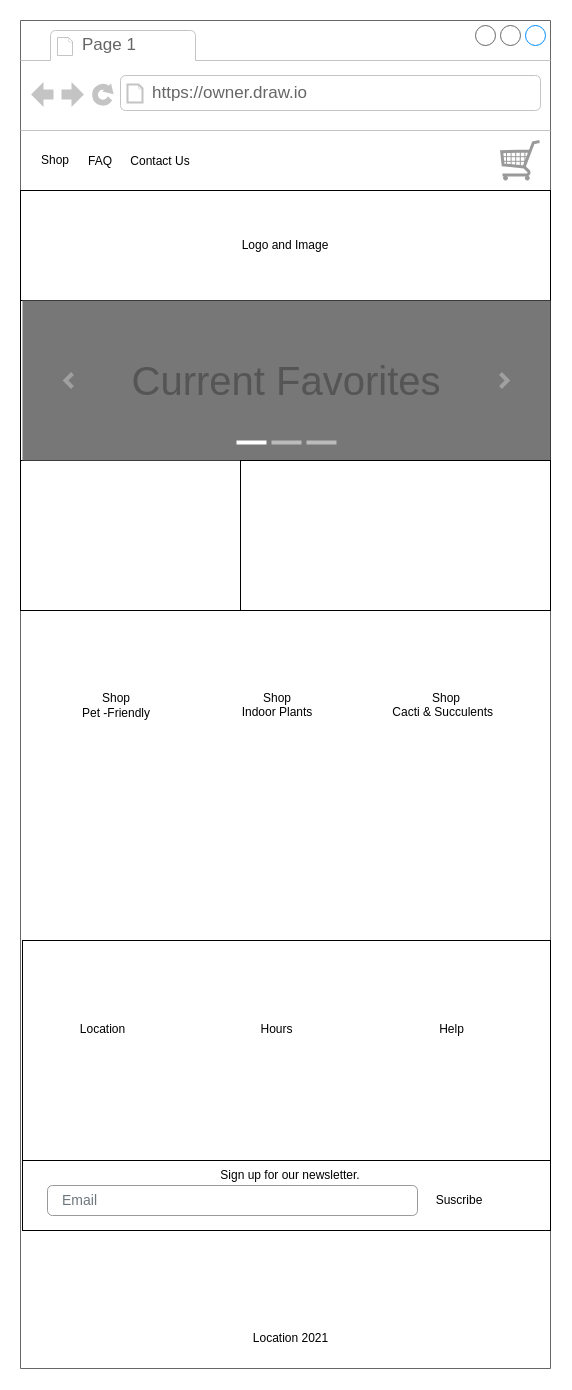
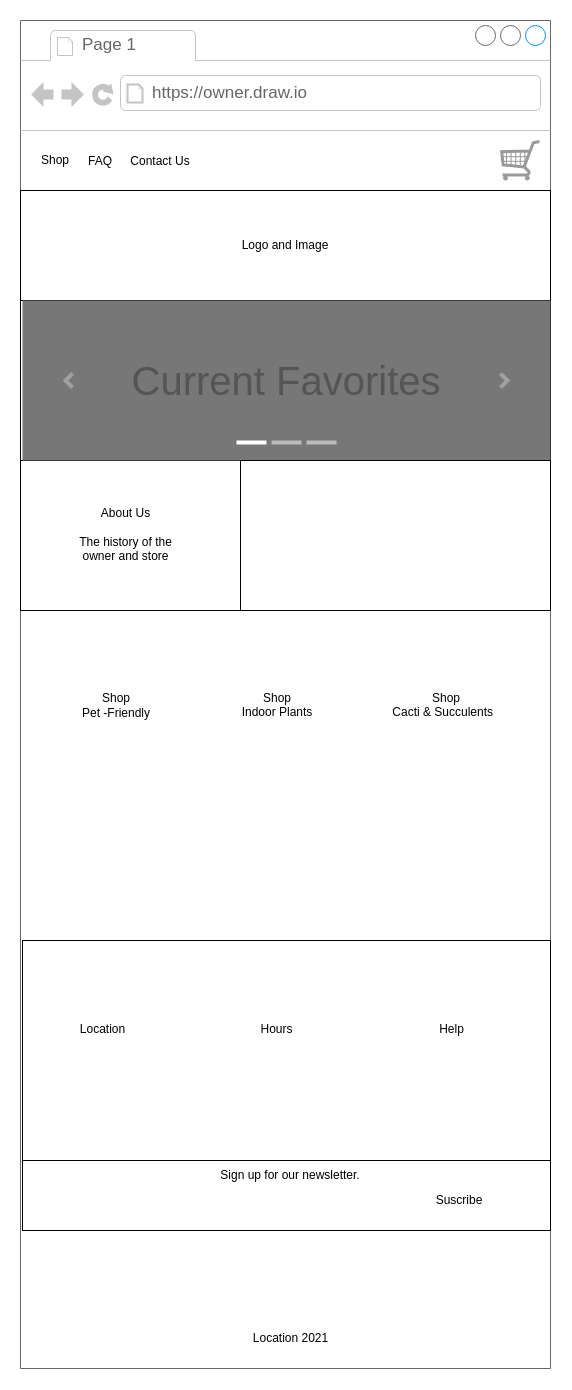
  <mxCell id="0" />
  <mxCell id="1" parent="0" />
  <mxCell id="2" value="" style="strokeWidth=1;shadow=0;dashed=0;align=center;html=1;shape=mxgraph.mockup.containers.browserWindow;rSize=0;strokeColor=#666666;strokeColor2=#008cff;strokeColor3=#c4c4c4;mainText=,;recursiveResize=0;" parent="1" vertex="1"><mxGeometry x="20" y="20" width="530" height="1348" as="geometry" /></mxCell>
  <mxCell id="3" value="Page 1" style="strokeWidth=1;shadow=0;dashed=0;align=center;html=1;shape=mxgraph.mockup.containers.anchor;fontSize=17;fontColor=#666666;align=left;" parent="2" vertex="1"><mxGeometry x="60" y="12" width="110" height="26" as="geometry" /></mxCell>
  <mxCell id="4" value="https://owner.draw.io" style="strokeWidth=1;shadow=0;dashed=0;align=center;html=1;shape=mxgraph.mockup.containers.anchor;rSize=0;fontSize=17;fontColor=#666666;align=left;" parent="2" vertex="1"><mxGeometry x="130" y="60" width="250" height="26" as="geometry" /></mxCell>
  <mxCell id="5" value="" style="verticalLabelPosition=bottom;shadow=0;dashed=0;align=center;html=1;verticalAlign=top;strokeWidth=1;shape=mxgraph.mockup.misc.shoppingCart;strokeColor=#999999;" parent="2" vertex="1"><mxGeometry x="480" y="120" width="40" height="40" as="geometry" /></mxCell>
  <mxCell id="6" value="" style="rounded=0;whiteSpace=wrap;html=1;" parent="2" vertex="1"><mxGeometry y="170" width="530" height="110" as="geometry" /></mxCell>
  <mxCell id="7" value="Logo and Image" style="text;html=1;strokeColor=none;fillColor=none;align=center;verticalAlign=middle;whiteSpace=wrap;rounded=0;" parent="2" vertex="1"><mxGeometry x="218" y="210" width="94" height="30" as="geometry" /></mxCell>
  <mxCell id="8" value="" style="rounded=0;whiteSpace=wrap;html=1;" parent="2" vertex="1"><mxGeometry y="440" width="530" height="150" as="geometry" /></mxCell>
+ <mxCell id="9" value="About Us&lt;br&gt;&lt;br&gt;The history of the owner and store" style="text;html=1;strokeColor=none;fillColor=none;align=center;verticalAlign=middle;whiteSpace=wrap;rounded=0;" parent="2" vertex="1"><mxGeometry x="41" y="468" width="129" height="92" as="geometry" /></mxCell>
  <mxCell id="10" value="" style="rounded=0;whiteSpace=wrap;html=1;" parent="2" vertex="1"><mxGeometry y="280" width="530" height="160" as="geometry" /></mxCell>
  <mxCell id="11" value="Current Favorites" style="html=1;shadow=0;dashed=0;strokeColor=none;strokeWidth=1;fillColor=#777777;fontColor=#555555;whiteSpace=wrap;align=center;verticalAlign=middle;fontStyle=0;fontSize=40;" parent="2" vertex="1"><mxGeometry x="2" y="280" width="528" height="160" as="geometry" /></mxCell>
  <mxCell id="12" value="" style="html=1;verticalLabelPosition=bottom;labelBackgroundColor=#ffffff;verticalAlign=top;shadow=0;dashed=0;strokeWidth=4;shape=mxgraph.ios7.misc.more;strokeColor=#a0a0a0;" parent="11" vertex="1"><mxGeometry x="1" y="0.5" width="7" height="14" relative="1" as="geometry"><mxPoint x="-50" y="-7" as="offset" /></mxGeometry></mxCell>
  <mxCell id="13" value="" style="flipH=1;html=1;verticalLabelPosition=bottom;labelBackgroundColor=#ffffff;verticalAlign=top;shadow=0;dashed=0;strokeWidth=4;shape=mxgraph.ios7.misc.more;strokeColor=#a0a0a0;" parent="11" vertex="1"><mxGeometry y="0.5" width="7" height="14" relative="1" as="geometry"><mxPoint x="43" y="-7" as="offset" /></mxGeometry></mxCell>
  <mxCell id="14" value="" style="html=1;shadow=0;strokeColor=none;fillColor=#ffffff;" parent="11" vertex="1"><mxGeometry x="0.5" y="1" width="30" height="4" relative="1" as="geometry"><mxPoint x="-50" y="-20" as="offset" /></mxGeometry></mxCell>
  <mxCell id="15" value="" style="html=1;shadow=0;strokeColor=none;fillColor=#BBBBBB;" parent="11" vertex="1"><mxGeometry x="0.5" y="1" width="30" height="4" relative="1" as="geometry"><mxPoint x="-15" y="-20" as="offset" /></mxGeometry></mxCell>
  <mxCell id="16" value="" style="html=1;shadow=0;strokeColor=none;fillColor=#BBBBBB;" parent="11" vertex="1"><mxGeometry x="0.5" y="1" width="30" height="4" relative="1" as="geometry"><mxPoint x="20" y="-20" as="offset" /></mxGeometry></mxCell>
  <mxCell id="17" value="" style="rounded=0;whiteSpace=wrap;html=1;" parent="2" vertex="1"><mxGeometry x="220" y="440" width="310" height="150" as="geometry" /></mxCell>
  <mxCell id="18" value="" style="shape=image;html=1;verticalAlign=top;verticalLabelPosition=bottom;labelBackgroundColor=#ffffff;imageAspect=0;aspect=fixed;image=https://cdn0.iconfinder.com/data/icons/set-app-incredibles/24/Image-01-128.png" parent="2" vertex="1"><mxGeometry x="312" y="450" width="128" height="128" as="geometry" /></mxCell>
  <mxCell id="19" value="" style="shape=image;html=1;verticalAlign=top;verticalLabelPosition=bottom;labelBackgroundColor=#ffffff;imageAspect=0;aspect=fixed;image=https://cdn0.iconfinder.com/data/icons/set-app-incredibles/24/Image-01-128.png" parent="2" vertex="1"><mxGeometry x="31.5" y="705.5" width="128" height="128" as="geometry" /></mxCell>
  <mxCell id="20" value="" style="shape=image;html=1;verticalAlign=top;verticalLabelPosition=bottom;labelBackgroundColor=#ffffff;imageAspect=0;aspect=fixed;image=https://cdn0.iconfinder.com/data/icons/set-app-incredibles/24/Image-01-128.png" parent="2" vertex="1"><mxGeometry x="361.5" y="705.5" width="128" height="128" as="geometry" /></mxCell>
  <mxCell id="21" value="" style="shape=image;html=1;verticalAlign=top;verticalLabelPosition=bottom;labelBackgroundColor=#ffffff;imageAspect=0;aspect=fixed;image=https://cdn0.iconfinder.com/data/icons/set-app-incredibles/24/Image-01-128.png" parent="2" vertex="1"><mxGeometry x="192.5" y="705.5" width="128" height="128" as="geometry" /></mxCell>
  <mxCell id="22" value="Shop &lt;br&gt;&lt;span style=&quot;color: rgba(0 , 0 , 0 , 0) ; font-family: monospace ; font-size: 0px&quot;&gt;%3CmxGraphModel%3E%3Croot%3E%3CmxCell%20id%3D%220%22%2F%3E%3CmxCell%20id%3D%221%22%20parent%3D%220%22%2F%3E%3CmxCell%20id%3D%222%22%20value%3D%22%22%20style%3D%22shape%3Dimage%3Bhtml%3D1%3BverticalAlign%3Dtop%3BverticalLabelPosition%3Dbottom%3BlabelBackgroundColor%3D%23ffffff%3BimageAspect%3D0%3Baspect%3Dfixed%3Bimage%3Dhttps%3A%2F%2Fcdn0.iconfinder.com%2Fdata%2Ficons%2Fset-app-incredibles%2F24%2FImage-01-128.png%22%20vertex%3D%221%22%20parent%3D%221%22%3E%3CmxGeometry%20x%3D%22170%22%20y%3D%22700%22%20width%3D%22128%22%20height%3D%22128%22%20as%3D%22geometry%22%2F%3E%3C%2FmxCell%3E%3C%2Froot%3E%3C%2FmxGraphModel%3E&lt;/span&gt;Pet -Friendly" style="text;html=1;strokeColor=none;fillColor=none;align=center;verticalAlign=middle;whiteSpace=wrap;rounded=0;" parent="2" vertex="1"><mxGeometry x="55.5" y="670.5" width="80" height="28" as="geometry" /></mxCell>
  <mxCell id="23" value="Shop &lt;br&gt;Indoor Plants&lt;br&gt;&lt;span style=&quot;color: rgba(0 , 0 , 0 , 0) ; font-family: monospace ; font-size: 0px&quot;&gt;%3CmxGraphModel%3E%3Croot%3E%3CmxCell%20id%3D%220%22%2F%3E%3CmxCell%20id%3D%221%22%20parent%3D%220%22%2F%3E%3CmxCell%20id%3D%222%22%20value%3D%22%22%20style%3D%22shape%3Dimage%3Bhtml%3D1%3BverticalAlign%3Dtop%3BverticalLabelPosition%3Dbottom%3BlabelBackgroundColor%3D%23ffffff%3BimageAspect%3D0%3Baspect%3Dfixed%3Bimage%3Dhttps%3A%2F%2Fcdn0.iconfinder.com%2Fdata%2Ficons%2Fset-app-incredibles%2F24%2FImage-01-128.png%22%20vertex%3D%221%22%20parent%3D%221%22%3E%3CmxGeometry%20x%3D%22170%22%20y%3D%22700%22%20width%3D%22128%22%20height%3D%22128%22%20as%3D%22geometry%22%2F%3E%3C%2FmxCell%3E%3C%2Froot%3E%3C%2FmxGraphModel%3EIndoor Plants&lt;/span&gt;" style="text;html=1;strokeColor=none;fillColor=none;align=center;verticalAlign=middle;whiteSpace=wrap;rounded=0;" parent="2" vertex="1"><mxGeometry x="216.5" y="677.5" width="80" height="28" as="geometry" /></mxCell>
  <mxCell id="24" value="Shop&lt;br&gt;Cacti &amp;amp; Succulents&amp;nbsp;&amp;nbsp;&lt;br&gt;&lt;span style=&quot;color: rgba(0 , 0 , 0 , 0) ; font-family: monospace ; font-size: 0px&quot;&gt;%3CmxGraphModel%3E%3Croot%3E%3CmxCell%20id%3D%220%22%2F%3E%3CmxCell%20id%3D%221%22%20parent%3D%220%22%2F%3E%3CmxCell%20id%3D%222%22%20value%3D%22%22%20style%3D%22shape%3Dimage%3Bhtml%3D1%3BverticalAlign%3Dtop%3BverticalLabelPosition%3Dbottom%3BlabelBackgroundColor%3D%23ffffff%3BimageAspect%3D0%3Baspect%3Dfixed%3Bimage%3Dhttps%3A%2F%2Fcdn0.iconfinder.com%2Fdata%2Ficons%2Fset-app-incredibles%2F24%2FImage-01-128.png%22%20vertex%3D%221%22%20parent%3D%221%22%3E%3CmxGeometry%20x%3D%22170%22%20y%3D%22700%22%20width%3D%22128%22%20height%3D%22128%22%20as%3D%22geometry%22%2F%3E%3C%2FmxCell%3E%3C%2Froot%3E%3C%2FmxGraphModel%3ECacti &amp;amp; Succulents&lt;/span&gt;" style="text;html=1;strokeColor=none;fillColor=none;align=center;verticalAlign=middle;whiteSpace=wrap;rounded=0;" parent="2" vertex="1"><mxGeometry x="350.5" y="668" width="150" height="47" as="geometry" /></mxCell>
  <mxCell id="25" value="Shop" style="text;html=1;strokeColor=none;fillColor=none;align=center;verticalAlign=middle;whiteSpace=wrap;rounded=0;" parent="2" vertex="1"><mxGeometry x="14.5" y="130" width="40" height="20" as="geometry" /></mxCell>
  <mxCell id="26" value="FAQ" style="text;html=1;strokeColor=none;fillColor=none;align=center;verticalAlign=middle;whiteSpace=wrap;rounded=0;" parent="2" vertex="1"><mxGeometry x="60" y="131" width="40" height="20" as="geometry" /></mxCell>
  <mxCell id="27" value="Contact Us" style="text;html=1;strokeColor=none;fillColor=none;align=center;verticalAlign=middle;whiteSpace=wrap;rounded=0;" parent="2" vertex="1"><mxGeometry x="108.5" y="131" width="61.5" height="20" as="geometry" /></mxCell>
  <mxCell id="28" value="" style="rounded=0;whiteSpace=wrap;html=1;" parent="2" vertex="1"><mxGeometry x="2" y="920" width="528" height="220" as="geometry" /></mxCell>
  <mxCell id="29" value="" style="rounded=0;whiteSpace=wrap;html=1;" parent="2" vertex="1"><mxGeometry x="2" y="1140" width="528" height="70" as="geometry" /></mxCell>
  <mxCell id="30" value="Location" style="text;html=1;strokeColor=none;fillColor=none;align=center;verticalAlign=middle;whiteSpace=wrap;rounded=0;" parent="2" vertex="1"><mxGeometry x="47.5" y="988" width="69" height="42" as="geometry" /></mxCell>
  <mxCell id="31" value="Hours" style="text;html=1;strokeColor=none;fillColor=none;align=center;verticalAlign=middle;whiteSpace=wrap;rounded=0;" parent="2" vertex="1"><mxGeometry x="222" y="988" width="69" height="42" as="geometry" /></mxCell>
  <mxCell id="32" value="Help" style="text;html=1;strokeColor=none;fillColor=none;align=center;verticalAlign=middle;whiteSpace=wrap;rounded=0;" parent="2" vertex="1"><mxGeometry x="396.5" y="988" width="69" height="42" as="geometry" /></mxCell>
  <mxCell id="33" value="Sign up for our newsletter." style="text;html=1;strokeColor=none;fillColor=none;align=center;verticalAlign=middle;whiteSpace=wrap;rounded=0;" parent="2" vertex="1"><mxGeometry x="150" y="1145" width="240" height="20" as="geometry" /></mxCell>
- <mxCell id="34" value="Email" style="html=1;shadow=0;dashed=0;shape=mxgraph.bootstrap.rrect;rSize=5;fillColor=none;strokeColor=#999999;align=left;spacing=15;fontSize=14;fontColor=#6C767D;" parent="2" vertex="1"><mxGeometry x="27" y="1165" width="370" height="30" as="geometry" /></mxCell>
  <mxCell id="35" value="Suscribe" style="text;html=1;strokeColor=none;fillColor=none;align=center;verticalAlign=middle;whiteSpace=wrap;rounded=0;" parent="2" vertex="1"><mxGeometry x="419" y="1170" width="40" height="20" as="geometry" /></mxCell>
  <mxCell id="36" value="" style="shape=image;html=1;verticalAlign=top;verticalLabelPosition=bottom;labelBackgroundColor=#ffffff;imageAspect=0;aspect=fixed;image=https://cdn1.iconfinder.com/data/icons/logotypes/32/pinterest-128.png" parent="2" vertex="1"><mxGeometry x="371.5" y="1223.75" width="68.5" height="68.5" as="geometry" /></mxCell>
  <mxCell id="37" value="" style="shape=image;html=1;verticalAlign=top;verticalLabelPosition=bottom;labelBackgroundColor=#ffffff;imageAspect=0;aspect=fixed;image=https://cdn4.iconfinder.com/data/icons/social-media-logos-6/512/62-instagram-128.png" parent="2" vertex="1"><mxGeometry x="232" y="1227" width="68" height="68" as="geometry" /></mxCell>
  <mxCell id="38" value="" style="shape=image;html=1;verticalAlign=top;verticalLabelPosition=bottom;labelBackgroundColor=#ffffff;imageAspect=0;aspect=fixed;image=https://cdn1.iconfinder.com/data/icons/logotypes/32/facebook-128.png" parent="2" vertex="1"><mxGeometry x="100" y="1227" width="62" height="62" as="geometry" /></mxCell>
  <mxCell id="39" value="Location 2021" style="text;html=1;strokeColor=none;fillColor=none;align=center;verticalAlign=middle;whiteSpace=wrap;rounded=0;" parent="2" vertex="1"><mxGeometry x="174.63" y="1308" width="190.75" height="20" as="geometry" /></mxCell>
